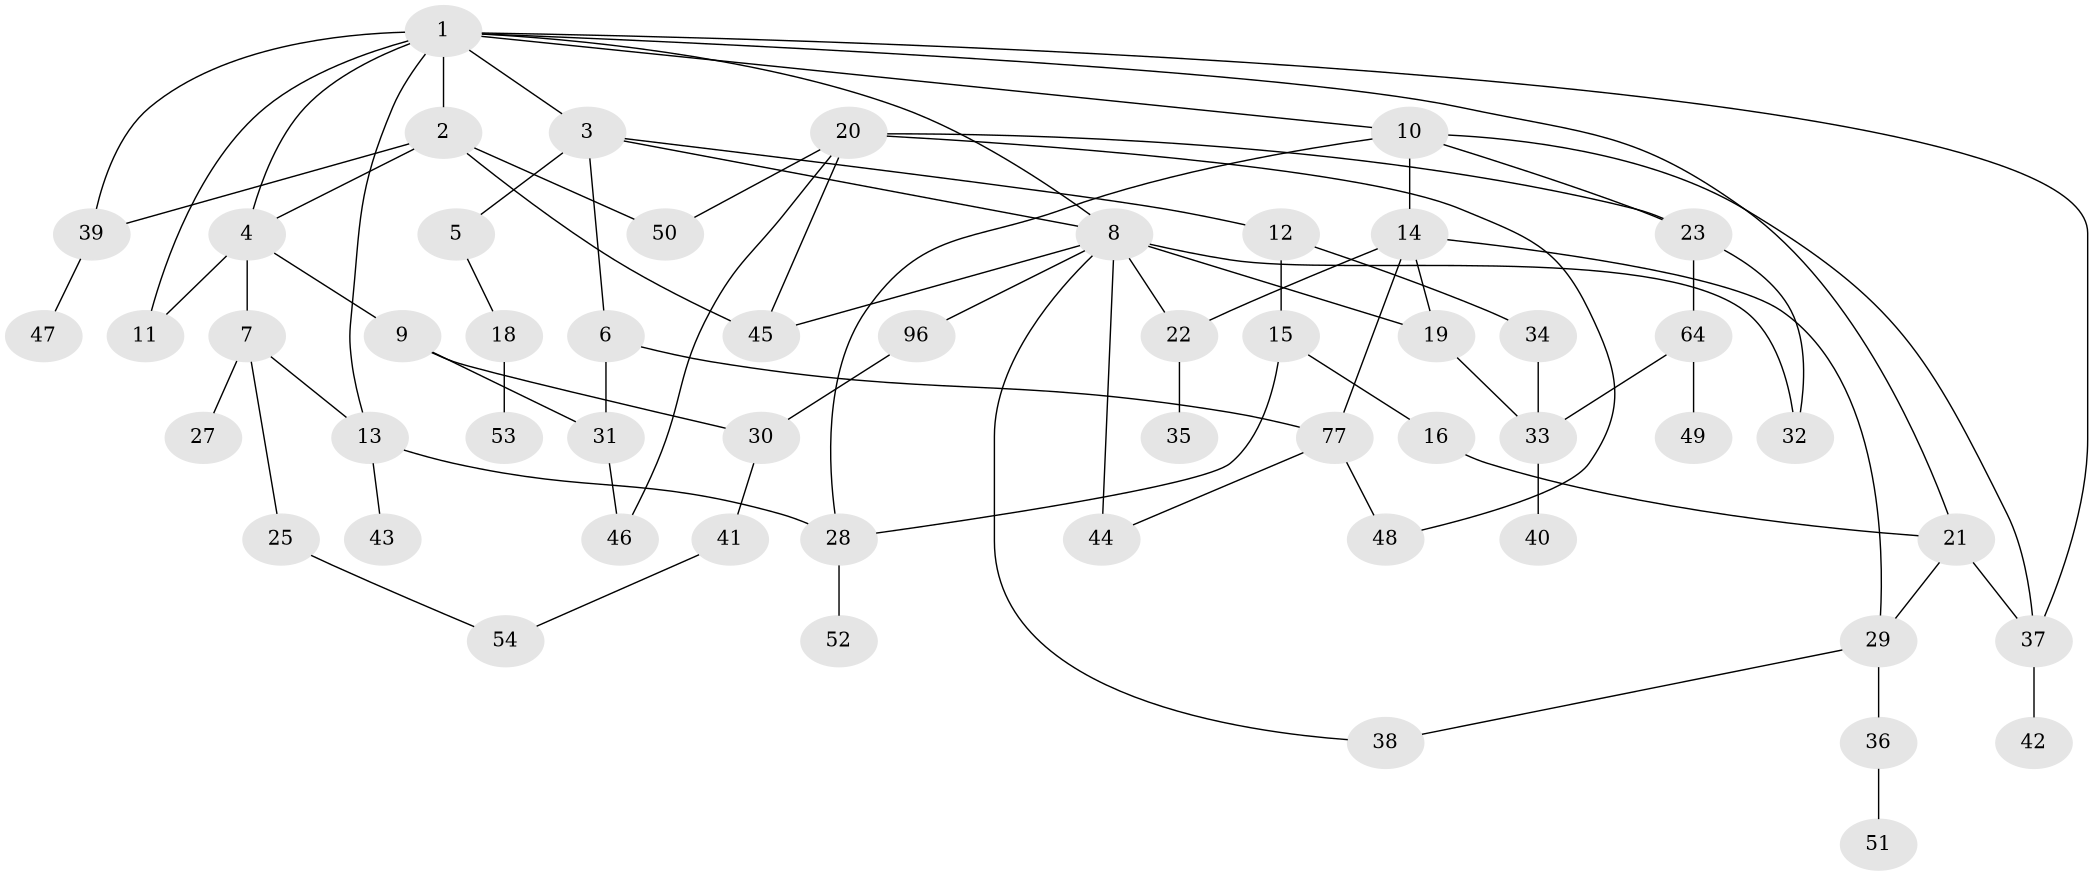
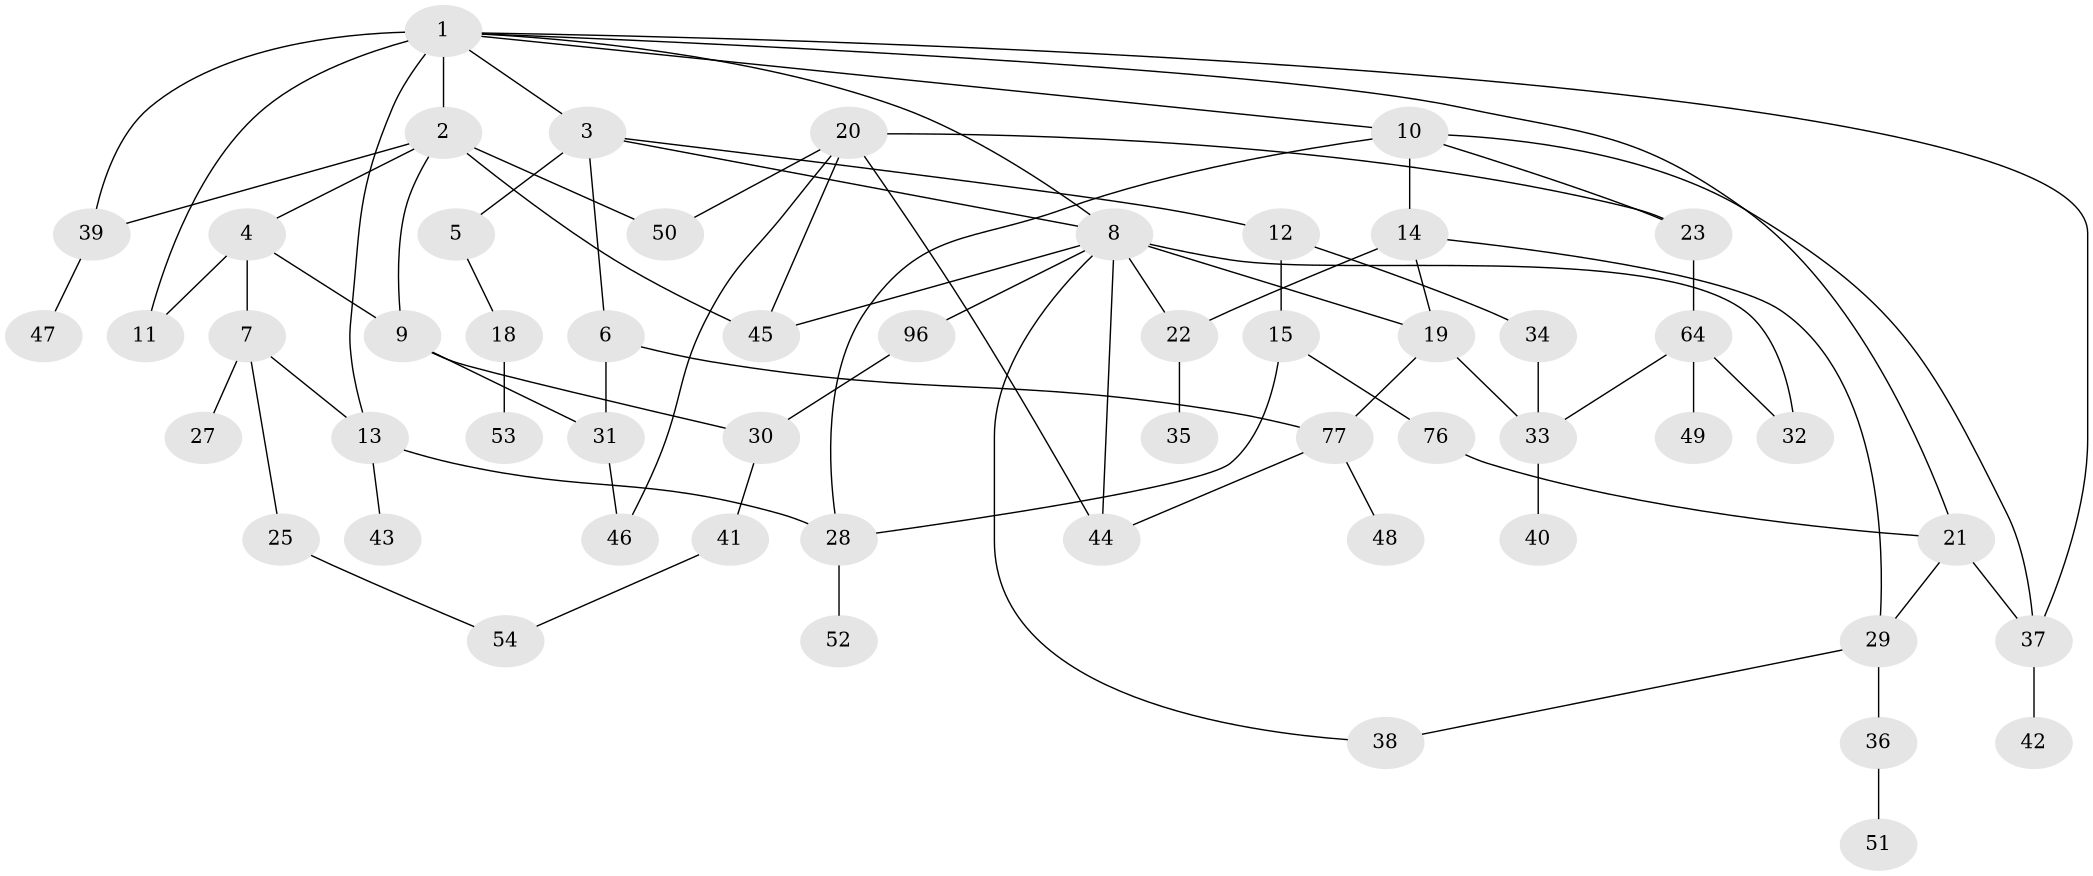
  graph {
    node [color=gray90 style=filled]
    edge [weight=1.0]
    1
    2
    3
    4
    8
    10
    11
    13
    21
    37
    39
    9
    45
    50
    5
    6
    12
    7
    19
    22
    n21 [label=96]
    32
    38
    44
    14
    23
    28
    43
    29
    42
    47
    31
    30
    20
    46
    18
    n37 [label=77]
    15
    34
    25
    27
    53
    48
    54
    33
    35
    41
    n48 [label=64]
    52
    40
-   16
+   16 [label=76]
    36
    49
    51
    1 -- 2 [weight=2.0]
    1 -- 3
-   1 -- 4
    1 -- 8
    1 -- 10
    1 -- 11
    1 -- 13
    1 -- 21
    1 -- 37
    1 -- 39
    2 -- 4
    2 -- 39
+   2 -- 9
    2 -- 45
    2 -- 50
    3 -- 8
    3 -- 5
    3 -- 6
    3 -- 12
    4 -- 11
    4 -- 9
    4 -- 7
    8 -- 45
    8 -- 19
    8 -- 22
    8 -- n21
    8 -- 32
    8 -- 38
    8 -- 44
    10 -- 37
    10 -- 14
    10 -- 23
    10 -- 28
    13 -- 28
    13 -- 43
    21 -- 37
    21 -- 29
    37 -- 42
    39 -- 47
    9 -- 31
    9 -- 30 [weight=2.0]
    5 -- 18
    6 -- 31
    6 -- n37
    12 -- 15
    12 -- 34
    7 -- 13
    7 -- 25
    7 -- 27
    19 -- 33
    22 -- 35
    n21 -- 30
    14 -- 19
    14 -- 22
    14 -- 29
-   14 -- n37
-   23 -- 32
+   19 -- n37
+   n48 -- 32
    23 -- n48
    28 -- 52
    29 -- 38
    29 -- 36
    31 -- 46
    30 -- 41
    20 -- 45
    20 -- 50
-   20 -- 48
+   20 -- 44
    20 -- 23
    20 -- 46
    18 -- 53
    n37 -- 44
    n37 -- 48
    15 -- 28
    15 -- 16
    34 -- 33
    25 -- 54
    33 -- 40
    41 -- 54
    n48 -- 33
    n48 -- 49
    16 -- 21
    36 -- 51
  }
